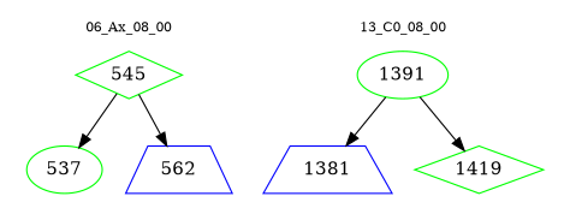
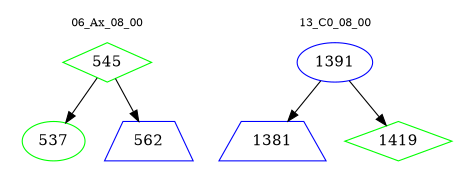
  digraph {
    node [color=green shape=diamond]
    edge [color=black]
    n1 [label=545]
    n2 [label=537 shape=ellipse]
    n3 [color=blue label=562 shape=trapezium]
-   n4 [label=1391 shape=ellipse]
+   n4 [color=blue label=1391 shape=ellipse]
    n5 [color=blue label=1381 shape=trapezium]
    n6 [label=1419]
    subgraph cluster_1 {
      color=white
      fontsize=10
      label="06_Ax_08_00"
      n1
      n2
      n3
    }
    subgraph cluster_2 {
      color=white
      fontsize=10
      label="13_C0_08_00"
      n4
      n5
      n6
    }
    n1 -> n2
    n1 -> n3
    n4 -> n5
    n4 -> n6
  }
